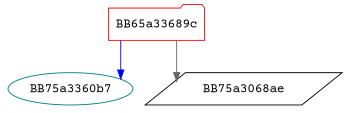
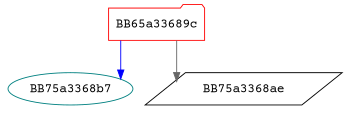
  digraph {
    fontname="Courier Prime"
    splines=ortho
    node [fontname="Courier Prime"]
    edge [fontname="Courier Prime"]
    n1 [color=red label=BB65a33689c shape=folder]
-   BB75a3368b7 [color=teal shape=ellipse label=BB75a3360b7]
-   BB75a3368ae [color=black shape=parallelogram label=BB75a3068ae]
+   BB75a3368b7 [color=teal shape=ellipse]
+   BB75a3368ae [color=black shape=parallelogram]
    n1 -> BB75a3368b7 [color=blue]
    n1 -> BB75a3368ae [color=gray40]
  }
